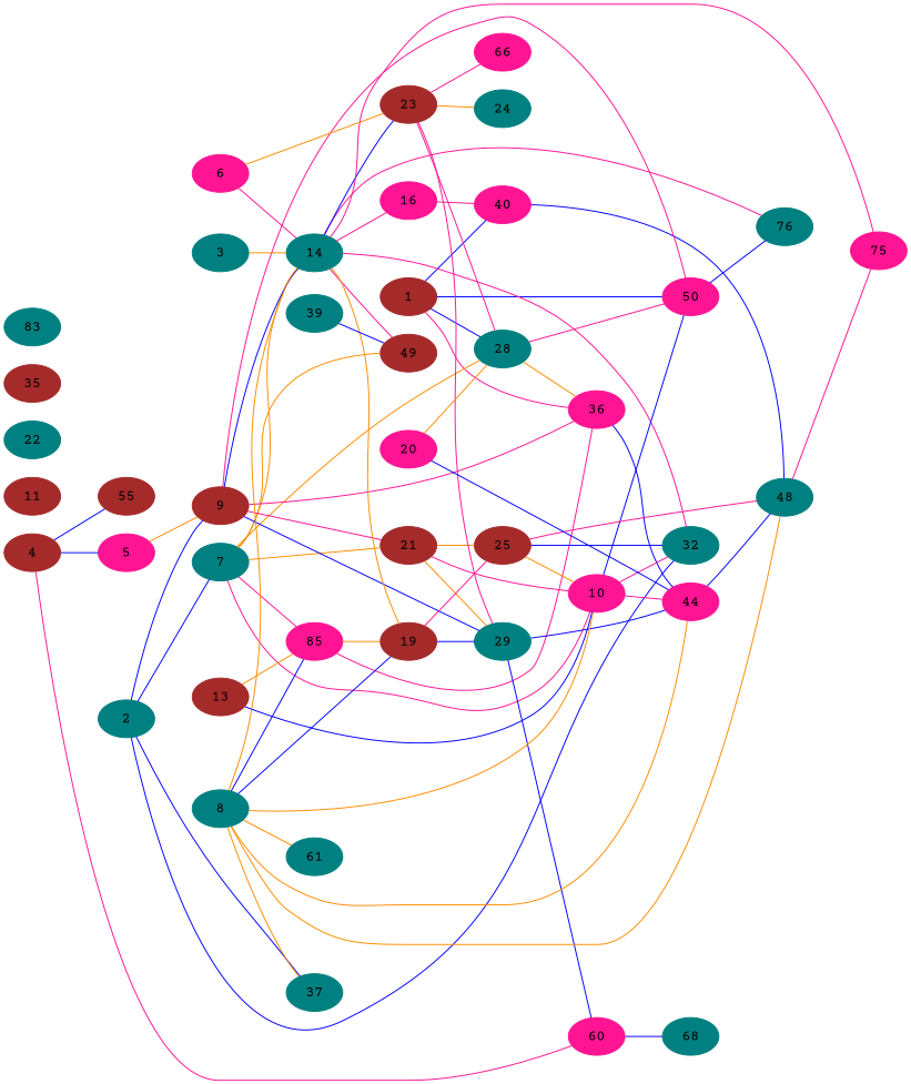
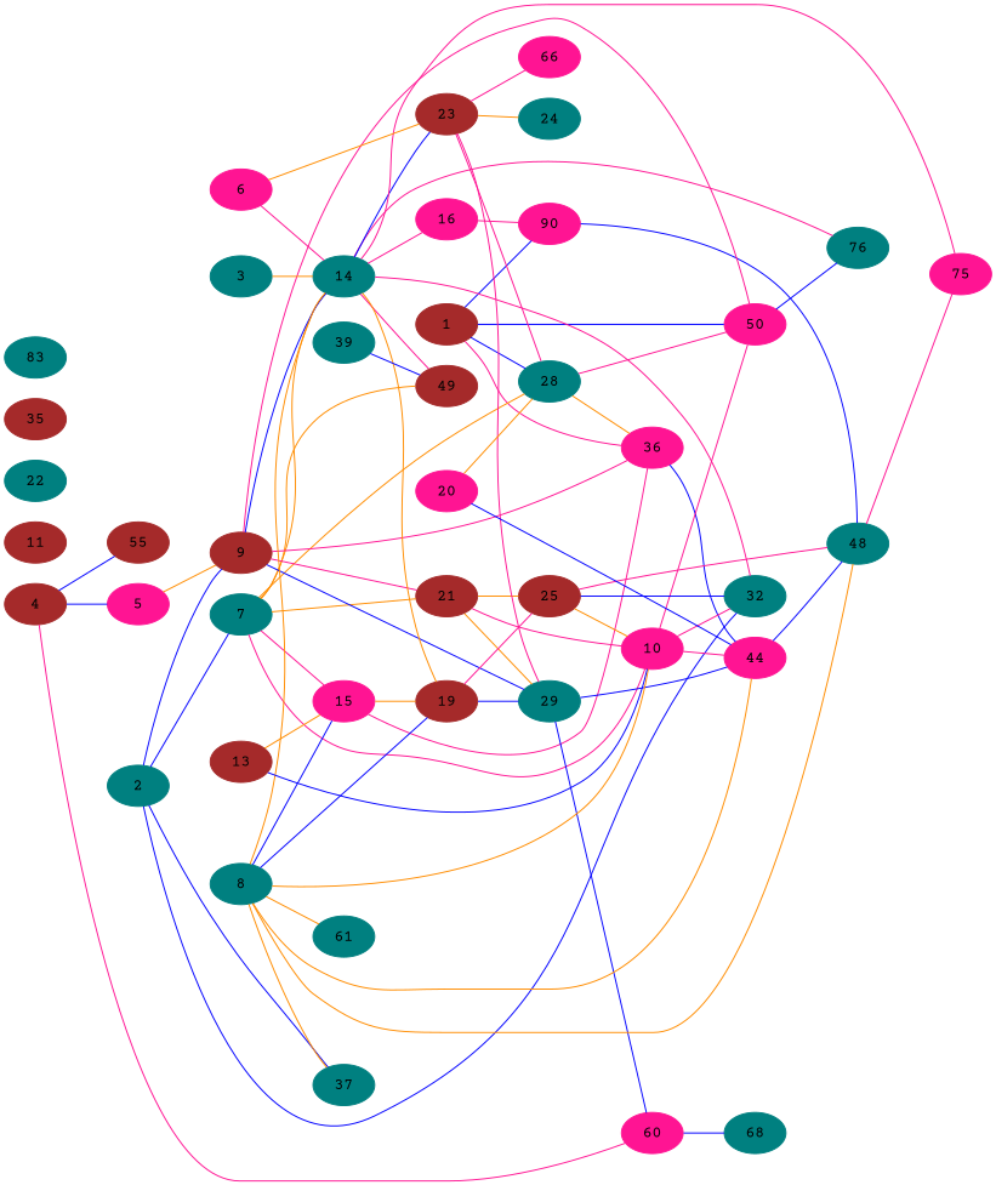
  graph {
    fontname="Courier Prime"
    rankdir=LR
    node [color=teal fontname="Courier Prime" style=filled]
    edge [color=deeppink fontname="Courier Prime"]
    28 [super="+62"]
    36 [color=deeppink super="+67"]
    50 [color=deeppink super="+53"]
    1 [color=brown]
-   40 [color=deeppink]
+   40 [color=deeppink label=90]
    44 [color=deeppink super="+79+51"]
    48 [super="+56"]
    76
    2 [super="+46"]
    7 [super="+27+33"]
    9 [color=brown super="+12"]
    32 [super="+63"]
    37
    14 [super="+34+69+41"]
-   15 [color=deeppink super="+74" label=85]
+   15 [color=deeppink super="+74"]
    21 [color=brown super="+59"]
    n17 [color=deeppink label=10 super="+58+64"]
    49 [color=brown]
    29 [super="+72"]
    23 [color=brown super="+65+38"]
    19 [color=brown]
    16 [color=deeppink super="+17"]
    n23 [color=deeppink label=75]
    3
    4 [color=brown super="+18"]
    5 [color=deeppink]
    55 [color=brown]
    60 [color=deeppink]
    68
    6 [color=deeppink]
    24
    66 [color=deeppink]
    25 [color=brown super="+31"]
    8 [super="+45+52+10"]
    61
    11 [color=brown]
    13 [color=brown super="+26"]
    20 [color=deeppink]
    22
    35 [color=brown]
    39 [super="+73+43"]
    83
    28 -- 36 [color=darkorange]
    28 -- 50
    36 -- 44 [color=blue]
    50 -- 76 [color=blue]
    1 -- 28 [color=blue]
    1 -- 36
    1 -- 50 [color=blue]
    1 -- 40 [color=blue]
    40 -- 48 [color=blue]
    44 -- 48 [color=blue]
    48 -- n23
    2 -- 7 [color=blue]
    2 -- 9 [color=blue]
    2 -- 32 [color=blue]
    2 -- 37 [color=blue]
    7 -- 28 [color=darkorange]
    7 -- 14 [color=darkorange]
    7 -- 15
    7 -- 21 [color=darkorange]
    7 -- n17
    7 -- 49 [color=darkorange]
    9 -- 36
    9 -- 50
    9 -- 14 [color=blue]
    9 -- 21
    9 -- 29 [color=blue]
    14 -- 76
    14 -- 32
    14 -- 49
    14 -- 23 [color=blue]
    14 -- 19 [color=darkorange]
    14 -- 16
    14 -- n23
    15 -- 36
    15 -- 19 [color=darkorange]
    21 -- n17
    21 -- 29 [color=darkorange]
    21 -- 25 [color=darkorange]
-   n17 -- 50 [color=blue]
+   n17 -- 50
    n17 -- 44
    n17 -- 32
    29 -- 44 [color=blue]
    29 -- 60 [color=blue]
    23 -- 28
    23 -- 29 [weight=2]
    23 -- 24 [color=darkorange]
    23 -- 66 [weight=2]
    19 -- 29 [color=blue]
    19 -- 25
    16 -- 40
    3 -- 14 [color=darkorange]
    4 -- 5 [color=blue]
    4 -- 55 [color=blue]
    4 -- 60
    5 -- 9 [color=darkorange]
    60 -- 68 [color=blue]
    6 -- 14
    6 -- 23 [color=darkorange]
    25 -- 48
    25 -- 32 [color=blue]
    25 -- n17 [color=darkorange]
    8 -- 44 [color=darkorange]
    8 -- 48 [color=darkorange]
    8 -- 37 [color=darkorange]
    8 -- 14 [color=darkorange weight=2]
    8 -- 15 [color=blue]
    8 -- n17 [color=darkorange]
    8 -- 19 [color=blue]
    8 -- 61 [color=darkorange]
    13 -- 15 [color=darkorange]
    13 -- n17 [color=blue]
    20 -- 28 [color=darkorange]
    20 -- 44 [color=blue]
    39 -- 49 [color=blue]
  }
